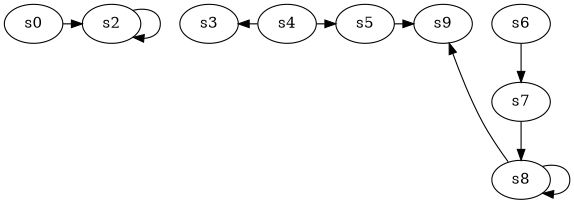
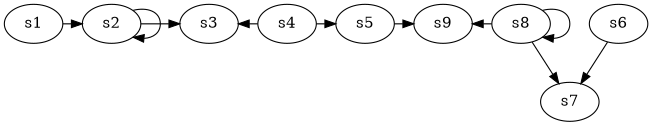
  digraph {
    node [player=1]
-   s1 [label=s0]
+   s1
    s2 [player=0]
    s3
    s4 [player=0]
    s5
    s9
    s7
    s6 [player=0]
    s8 [player=0]
    s1 -> s2 [constraint="time == 18"]
    s2 -> s2 [constraint="time % 2 == 0"]
+   s2 -> s3 [constraint="time == 1 || time == 9 || time == 13 || time == 15 || time == 16"]
    s4 -> s3 [constraint="time == 3"]
    s4 -> s5 [constraint="time == 1 || time == 16"]
    s5 -> s9 [constraint="time == 2 || time == 4 || time == 13 || time == 16"]
-   s7 -> s8
+   s8 -> s7
    s6 -> s7
    s8 -> s9 [constraint="time == 7 || time == 16 || time == 19"]
    s8 -> s8 [constraint="time % 3 == 0"]
  }
